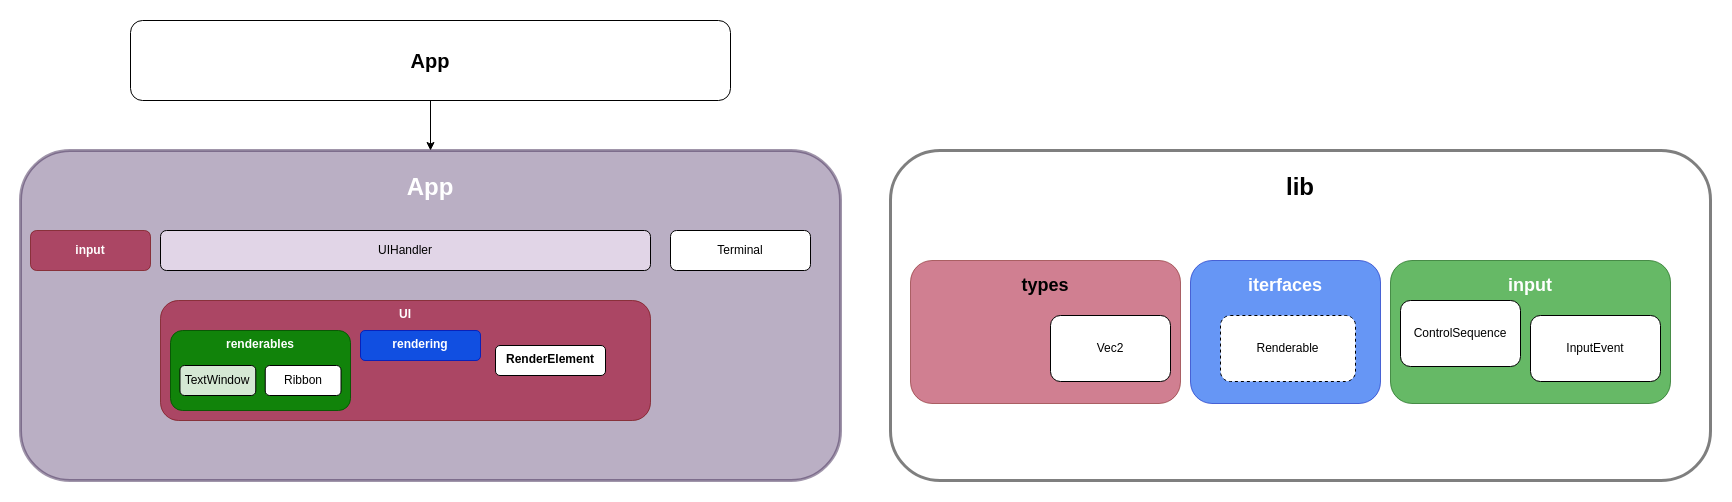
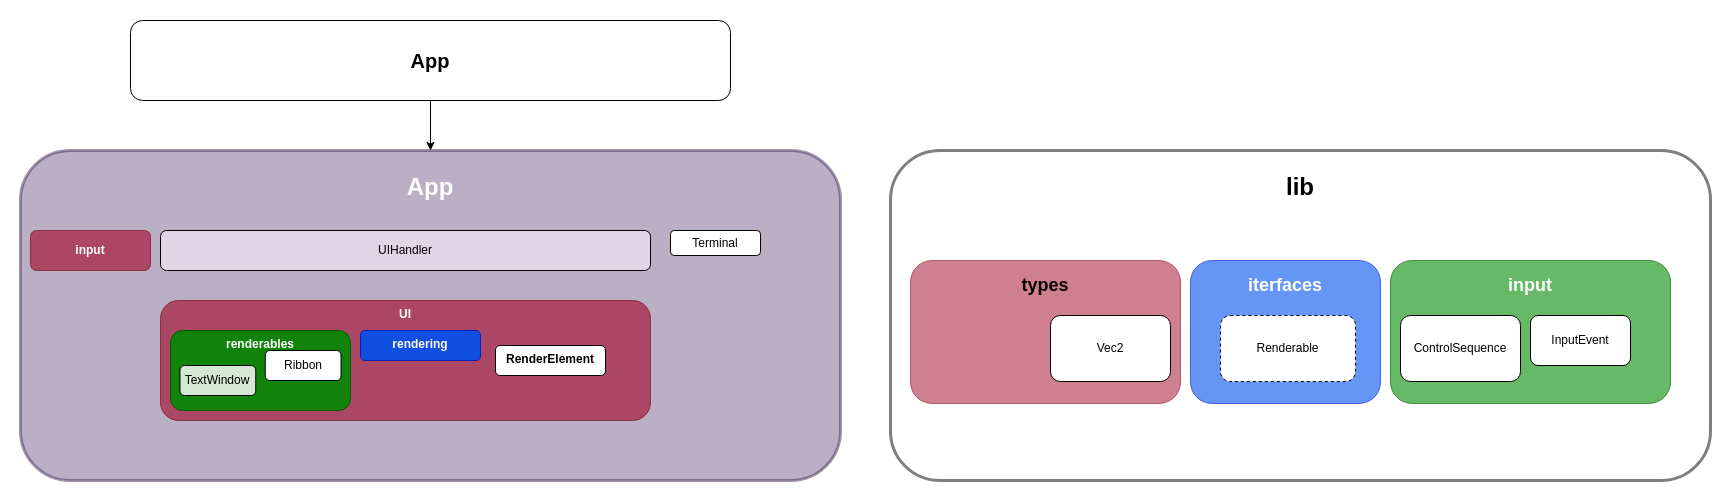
  <mxCell id="0" />
  <mxCell id="1" parent="0" />
  <mxCell id="2" value="&lt;h1&gt;App&lt;/h1&gt;" style="rounded=1;whiteSpace=wrap;html=1;verticalAlign=top;strokeWidth=3;movable=1;resizable=1;rotatable=1;deletable=1;editable=1;locked=0;connectable=1;fillColor=light-dark(#76608A,#7C4DB3);fontColor=light-dark(#FFFFFF,#FFFFFF);strokeColor=#432D57;opacity=50;" parent="1" vertex="1"><mxGeometry x="20" y="150" width="820" height="330" as="geometry" /></mxCell>
  <mxCell id="3" style="edgeStyle=orthogonalEdgeStyle;rounded=0;orthogonalLoop=1;jettySize=auto;html=1;exitX=0.5;exitY=1;exitDx=0;exitDy=0;exitPerimeter=0;entryX=0.5;entryY=0;entryDx=0;entryDy=0;" parent="1" source="4" target="2" edge="1"><mxGeometry relative="1" as="geometry" /></mxCell>
  <mxCell id="4" value="&lt;div&gt;&lt;font style=&quot;font-size: 20px;&quot;&gt;&lt;b&gt;App&lt;/b&gt;&lt;/font&gt;&lt;/div&gt;" style="rounded=1;whiteSpace=wrap;html=1;points=[[0,0,0,0,0],[0,0.25,0,0,0],[0,0.5,0,0,0],[0,0.75,0,0,0],[0,1,0,0,0],[0.25,0,0,0,0],[0.25,1,0,0,0],[0.5,0,0,0,0],[0.5,1,0,0,0],[0.75,0,0,0,0],[0.75,1,0,0,0],[1,0,0,0,0],[1,0.25,0,0,0],[1,0.5,0,0,0],[1,0.75,0,0,0],[1,1,0,0,0]];" parent="1" vertex="1"><mxGeometry y="20" width="600" height="80" as="geometry" x="130" /></mxCell>
  <mxCell id="5" value="&lt;div&gt;&lt;b&gt;input&lt;/b&gt;&lt;/div&gt;" style="rounded=1;whiteSpace=wrap;html=1;fillColor=light-dark(#A20025,#FFBA5E);fontColor=light-dark(#FFFFFF,#FFFFFF);strokeColor=#6F0000;opacity=60;" parent="1" vertex="1"><mxGeometry x="30" y="230" width="120" height="40" as="geometry" /></mxCell>
  <mxCell id="6" value="UIHandler" style="rounded=1;whiteSpace=wrap;html=1;fillColor=#e1d5e7;" parent="1" vertex="1"><mxGeometry x="160" y="230" width="490" height="40" as="geometry" /></mxCell>
  <mxCell id="7" value="&amp;nbsp;" style="text;whiteSpace=wrap;html=1;" parent="1" vertex="1"><mxGeometry x="410" y="340" width="40" height="40" as="geometry" /></mxCell>
- <mxCell id="8" value="Terminal" style="rounded=1;whiteSpace=wrap;html=1;" vertex="1" parent="1"><mxGeometry x="670" y="230" width="140" height="40" as="geometry" /></mxCell>
+ <mxCell id="8" value="Terminal" style="rounded=1;whiteSpace=wrap;html=1;" vertex="1" parent="1"><mxGeometry x="670" y="230" width="90" height="25" as="geometry" /></mxCell>
  <mxCell id="9" value="&lt;b&gt;UI&lt;/b&gt;" style="rounded=1;whiteSpace=wrap;html=1;fillColor=light-dark(#A20025,#FF4D4D);fontColor=light-dark(#FFFFFF,#FFFFFF);strokeColor=light-dark(#6F0000,#FF6E6E);opacity=60;verticalAlign=top;" parent="1" vertex="1"><mxGeometry x="160" y="300" width="490" height="120" as="geometry" /></mxCell>
  <mxCell id="10" value="&lt;b&gt;rendering&lt;/b&gt;" style="rounded=1;whiteSpace=wrap;html=1;fillColor=light-dark(#0050EF,#15156A);fontColor=light-dark(#FFFFFF,#FFFFFF);strokeColor=#001DBC;verticalAlign=top;opacity=90;" parent="1" vertex="1"><mxGeometry x="360" y="330" width="120" height="30" as="geometry" /></mxCell>
  <mxCell id="11" value="" style="group" parent="1" vertex="1" connectable="0"><mxGeometry x="170" y="330" width="180" height="80" as="geometry" /></mxCell>
  <mxCell id="12" value="&lt;b&gt;renderables&lt;/b&gt;" style="rounded=1;whiteSpace=wrap;html=1;fillColor=light-dark(#008A00,#184618);fontColor=light-dark(#FFFFFF,#FFFFFF);strokeColor=#005700;verticalAlign=top;opacity=90;" parent="11" vertex="1"><mxGeometry width="180" height="80" as="geometry" /></mxCell>
  <mxCell id="13" value="TextWindow" style="rounded=1;whiteSpace=wrap;html=1;fillColor=#d5e8d4;" parent="11" vertex="1"><mxGeometry x="9.474" y="35" width="75.789" height="30" as="geometry" /></mxCell>
- <mxCell id="14" value="Ribbon" style="rounded=1;whiteSpace=wrap;html=1;" parent="11" vertex="1"><mxGeometry x="94.737" y="35" width="75.789" height="30" as="geometry" /></mxCell>
+ <mxCell id="14" value="Ribbon" style="rounded=1;whiteSpace=wrap;html=1;" parent="11" vertex="1"><mxGeometry x="94.737" y="20" width="75.789" height="30" as="geometry" /></mxCell>
  <mxCell id="15" value="&lt;b&gt;RenderElement&lt;/b&gt;" style="rounded=1;whiteSpace=wrap;html=1;verticalAlign=top;" vertex="1" parent="1"><mxGeometry x="495" y="345" width="110" height="30" as="geometry" /></mxCell>
  <mxCell id="16" value="" style="group" vertex="1" connectable="0" parent="1"><mxGeometry x="890" y="150" width="820" height="330" as="geometry" /></mxCell>
  <mxCell id="17" value="&lt;h1&gt;lib&lt;/h1&gt;" style="rounded=1;whiteSpace=wrap;html=1;verticalAlign=top;strokeWidth=3;movable=1;resizable=1;rotatable=1;deletable=1;editable=1;locked=0;connectable=1;fillColor=light-dark(#FFFFFF,#980F51);opacity=50;fillStyle=solid;glass=0;shadow=0;" parent="16" vertex="1"><mxGeometry width="820" height="330" as="geometry" /></mxCell>
  <mxCell id="18" value="&lt;h2 align=&quot;center&quot;&gt;&lt;span&gt;types&lt;/span&gt;&lt;/h2&gt;" style="rounded=1;whiteSpace=wrap;html=1;fillColor=#a20025;fontColor=default;strokeColor=#6F0000;opacity=50;align=center;verticalAlign=top;spacingTop=-7;" parent="16" vertex="1"><mxGeometry x="20" y="110" width="270" height="143.0" as="geometry" /></mxCell>
  <mxCell id="19" value="Vec2" style="rounded=1;whiteSpace=wrap;html=1;" parent="16" vertex="1"><mxGeometry x="160" y="165" width="120" height="66" as="geometry" /></mxCell>
  <mxCell id="20" value="&lt;h2&gt;input&lt;/h2&gt;" style="rounded=1;whiteSpace=wrap;html=1;fillColor=#008a00;fontColor=light-dark(#FFFFFF,#D4D4D4);strokeColor=#005700;opacity=60;align=center;verticalAlign=top;spacingTop=-7;" parent="16" vertex="1"><mxGeometry x="500" y="110" width="280" height="143.0" as="geometry" /></mxCell>
  <mxCell id="21" value="&lt;h2 align=&quot;center&quot;&gt;&lt;span&gt;iterfaces&lt;/span&gt;&lt;/h2&gt;" style="rounded=1;whiteSpace=wrap;html=1;fillColor=#0050ef;fontColor=light-dark(#FFFFFF,#FFFFFF);strokeColor=#001DBC;opacity=60;align=center;verticalAlign=top;spacingTop=-7;" parent="16" vertex="1"><mxGeometry x="300" y="110" width="190" height="143.0" as="geometry" /></mxCell>
  <mxCell id="22" value="&lt;div&gt;Renderable&lt;/div&gt;" style="rounded=1;whiteSpace=wrap;html=1;dashed=1;" parent="16" vertex="1"><mxGeometry x="330" y="165" width="135" height="66" as="geometry" /></mxCell>
- <mxCell id="23" value="ControlSequence" style="rounded=1;whiteSpace=wrap;html=1;" parent="16" vertex="1"><mxGeometry x="510" y="150" width="120" height="66" as="geometry" /></mxCell>
- <mxCell id="24" value="&lt;div&gt;InputEvent&lt;/div&gt;" style="rounded=1;whiteSpace=wrap;html=1;" parent="16" vertex="1"><mxGeometry x="640" y="165" width="130" height="66" as="geometry" /></mxCell>
+ <mxCell id="23" value="ControlSequence" style="rounded=1;whiteSpace=wrap;html=1;" parent="16" vertex="1"><mxGeometry x="510" y="165" width="120" height="66" as="geometry" /></mxCell>
+ <mxCell id="24" value="&lt;div&gt;InputEvent&lt;/div&gt;" style="rounded=1;whiteSpace=wrap;html=1;" parent="16" vertex="1"><mxGeometry x="640" y="165" width="100" height="50" as="geometry" /></mxCell>
